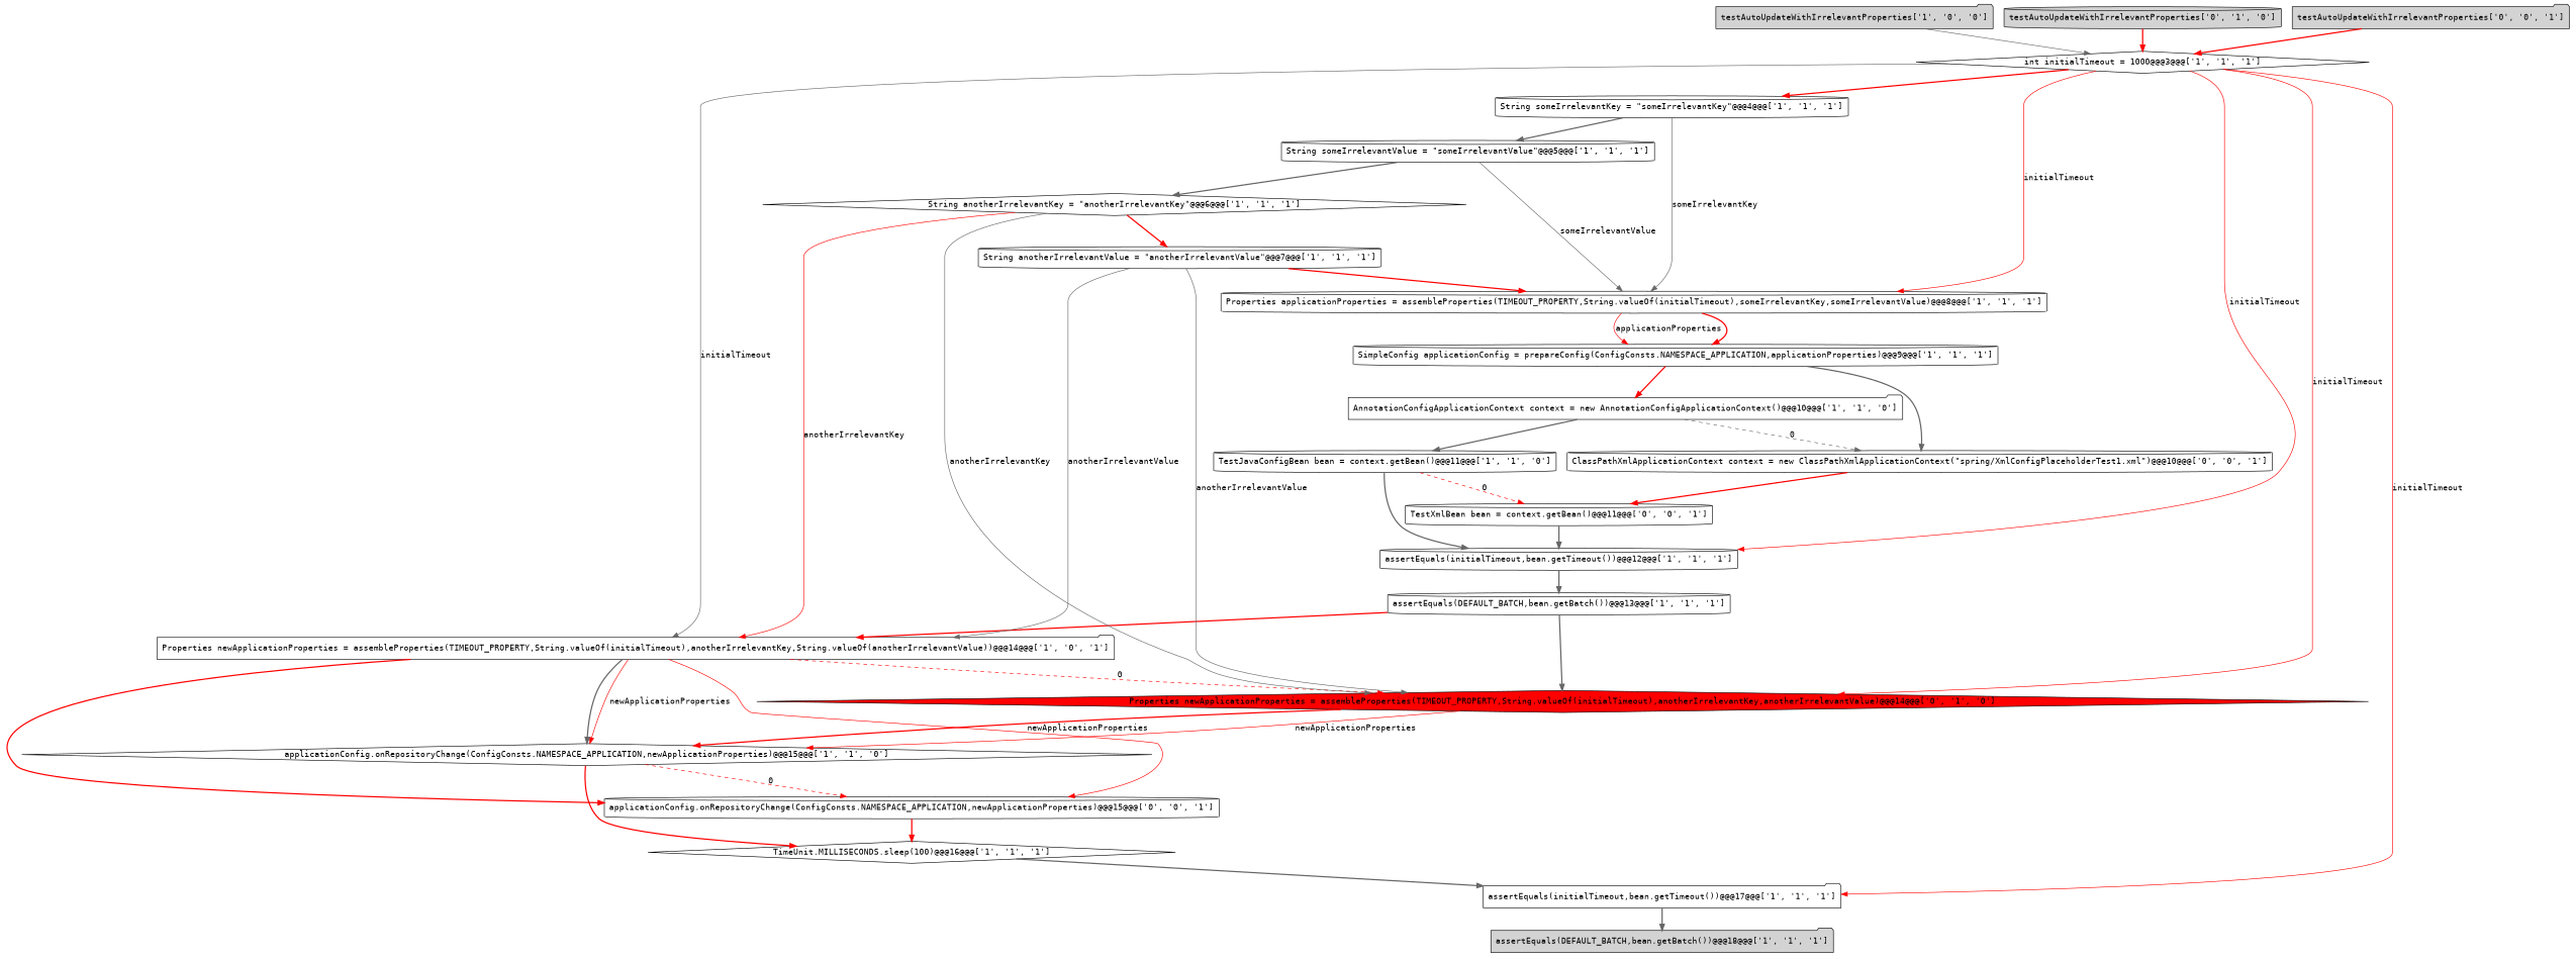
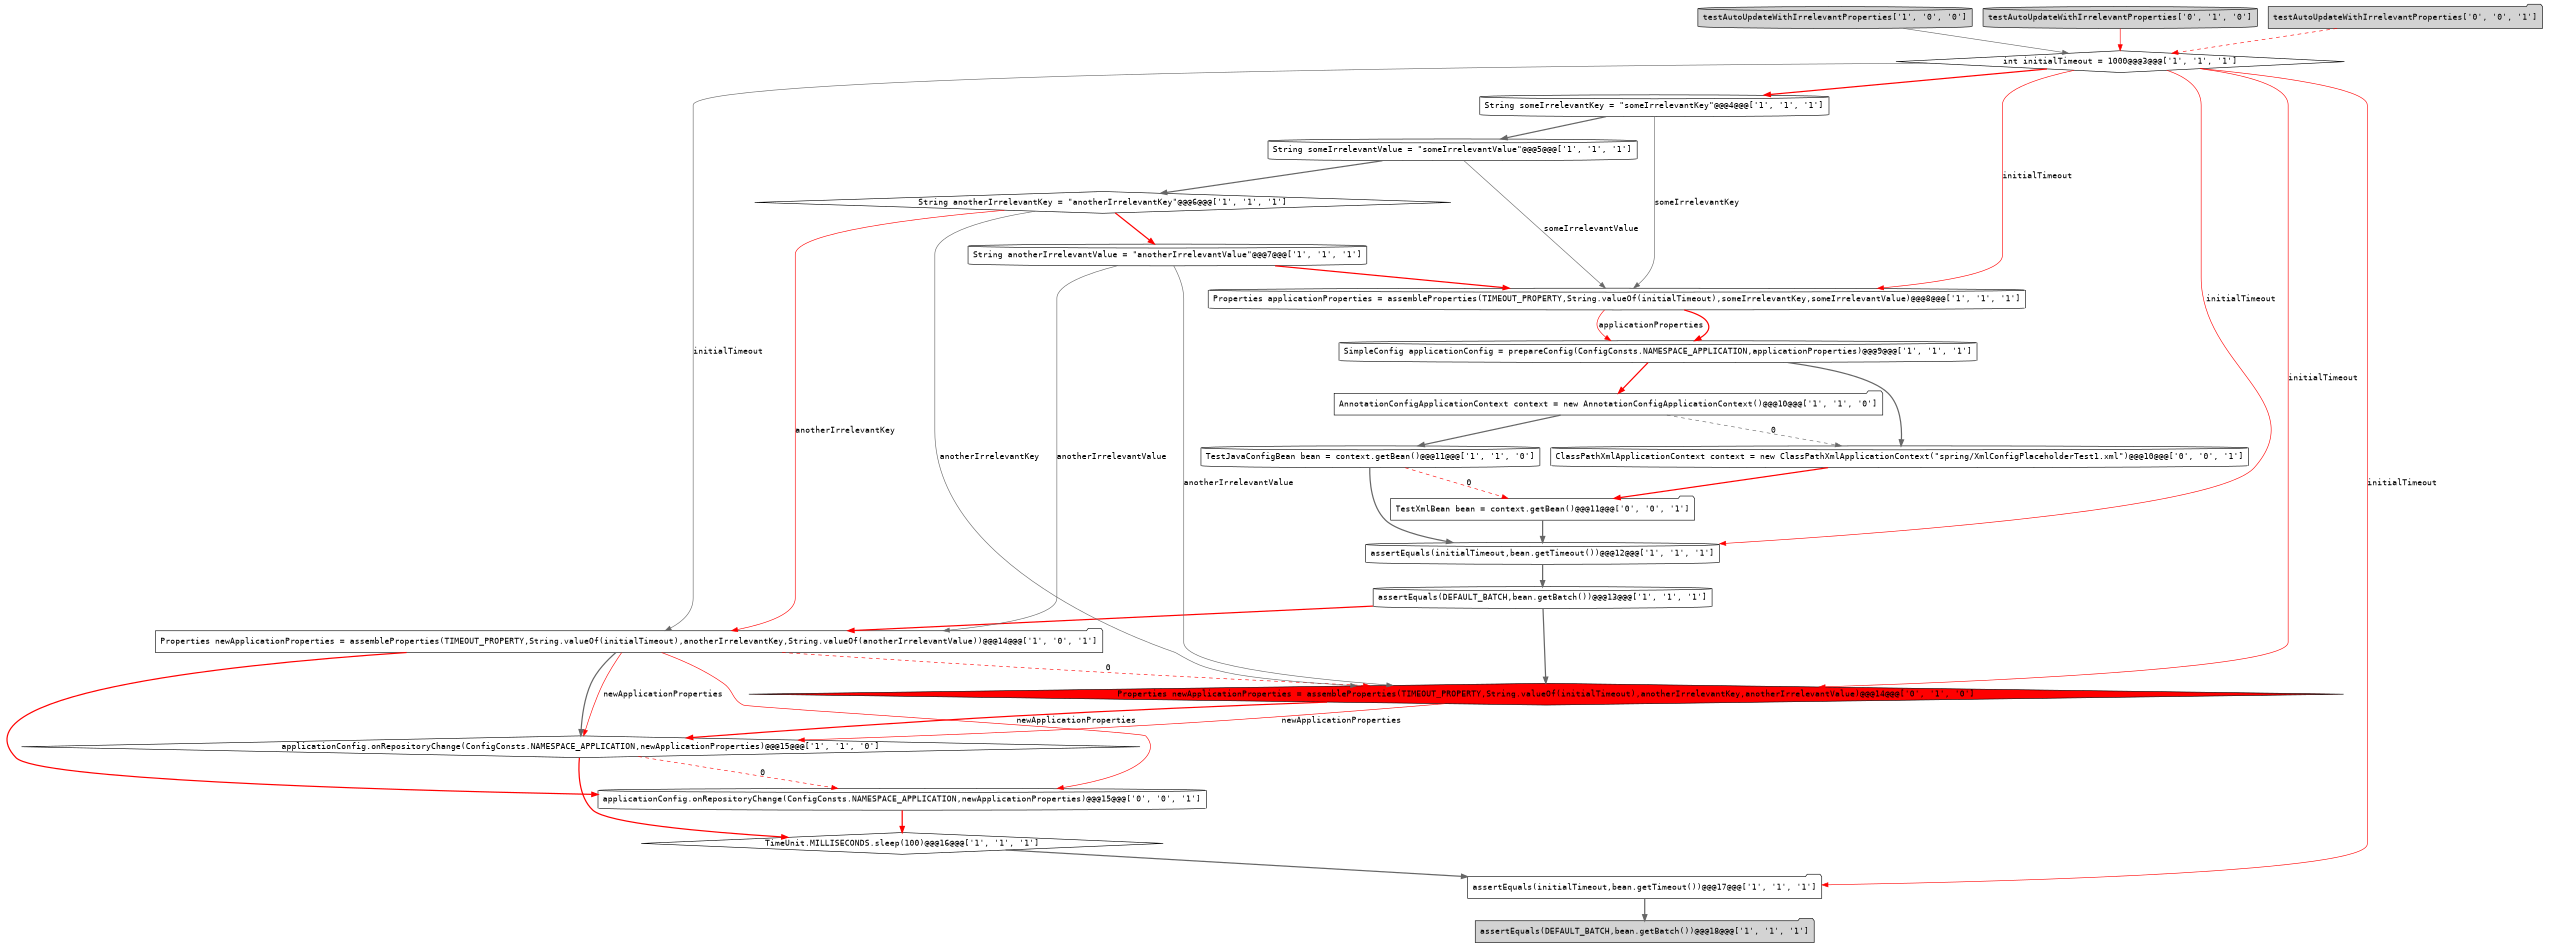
  digraph {
    fontname="DejaVu Sans Mono"
    node [fillcolor=white fontname="DejaVu Sans Mono" shape=cylinder style=filled]
    edge [color=red fontname="DejaVu Sans Mono" style=bold]
    n1 [label="assertEquals(DEFAULT_BATCH,bean.getBatch())@@@13@@@['1', '1', '1']"]
    n2 [fillcolor=red label="Properties newApplicationProperties = assembleProperties(TIMEOUT_PROPERTY,String.valueOf(initialTimeout),anotherIrrelevantKey,anotherIrrelevantValue)@@@14@@@['0', '1', '0']" shape=diamond]
    n3 [label="Properties newApplicationProperties = assembleProperties(TIMEOUT_PROPERTY,String.valueOf(initialTimeout),anotherIrrelevantKey,String.valueOf(anotherIrrelevantValue))@@@14@@@['1', '0', '1']" shape=folder]
    n4 [label="applicationConfig.onRepositoryChange(ConfigConsts.NAMESPACE_APPLICATION,newApplicationProperties)@@@15@@@['1', '1', '0']" shape=diamond]
    n5 [label="applicationConfig.onRepositoryChange(ConfigConsts.NAMESPACE_APPLICATION,newApplicationProperties)@@@15@@@['0', '0', '1']"]
-   n6 [fillcolor=lightgray label="testAutoUpdateWithIrrelevantProperties['1', '0', '0']" shape=folder]
+   n6 [fillcolor=lightgray label="testAutoUpdateWithIrrelevantProperties['1', '0', '0']"]
    n7 [label="int initialTimeout = 1000@@@3@@@['1', '1', '1']" shape=diamond]
    n8 [label="assertEquals(initialTimeout,bean.getTimeout())@@@12@@@['1', '1', '1']"]
    n9 [label="String someIrrelevantKey = \"someIrrelevantKey\"@@@4@@@['1', '1', '1']"]
    n10 [label="Properties applicationProperties = assembleProperties(TIMEOUT_PROPERTY,String.valueOf(initialTimeout),someIrrelevantKey,someIrrelevantValue)@@@8@@@['1', '1', '1']"]
    n11 [label="assertEquals(initialTimeout,bean.getTimeout())@@@17@@@['1', '1', '1']" shape=folder]
    n12 [label="TimeUnit.MILLISECONDS.sleep(100)@@@16@@@['1', '1', '1']" shape=diamond]
    n13 [label="String anotherIrrelevantKey = \"anotherIrrelevantKey\"@@@6@@@['1', '1', '1']" shape=diamond]
    n14 [label="String anotherIrrelevantValue = \"anotherIrrelevantValue\"@@@7@@@['1', '1', '1']"]
    n15 [fillcolor=lightgray label="testAutoUpdateWithIrrelevantProperties['0', '1', '0']"]
    n16 [label="SimpleConfig applicationConfig = prepareConfig(ConfigConsts.NAMESPACE_APPLICATION,applicationProperties)@@@9@@@['1', '1', '1']"]
    n17 [label="AnnotationConfigApplicationContext context = new AnnotationConfigApplicationContext()@@@10@@@['1', '1', '0']" shape=folder]
    n18 [label="ClassPathXmlApplicationContext context = new ClassPathXmlApplicationContext(\"spring/XmlConfigPlaceholderTest1.xml\")@@@10@@@['0', '0', '1']"]
    n19 [label="TestJavaConfigBean bean = context.getBean()@@@11@@@['1', '1', '0']"]
-   n20 [label="TestXmlBean bean = context.getBean()@@@11@@@['0', '0', '1']"]
+   n20 [label="TestXmlBean bean = context.getBean()@@@11@@@['0', '0', '1']" shape=folder]
    n21 [label="String someIrrelevantValue = \"someIrrelevantValue\"@@@5@@@['1', '1', '1']"]
    n22 [fillcolor=lightgray label="assertEquals(DEFAULT_BATCH,bean.getBatch())@@@18@@@['1', '1', '1']" shape=folder]
    n23 [fillcolor=lightgray label="testAutoUpdateWithIrrelevantProperties['0', '0', '1']" shape=folder]
    n1 -> n2 [color=gray40]
    n1 -> n3
    n2 -> n4
    n2 -> n4 [label=newApplicationProperties style=solid]
    n3 -> n2 [label=0 style=dashed]
    n3 -> n4 [label=newApplicationProperties style=solid]
    n3 -> n4 [color=gray40]
    n3 -> n5 [label=newApplicationProperties style=solid]
    n3 -> n5
    n4 -> n5 [label=0 style=dashed]
    n4 -> n12
    n5 -> n12
    n6 -> n7 [color=gray40 style=solid]
    n7 -> n2 [label=initialTimeout style=solid]
    n7 -> n3 [color=gray40 label=initialTimeout style=solid]
    n7 -> n8 [label=initialTimeout style=solid]
    n7 -> n9
    n7 -> n10 [label=initialTimeout style=solid]
    n7 -> n11 [label=initialTimeout style=solid]
    n8 -> n1 [color=gray40]
    n9 -> n10 [color=gray40 label=someIrrelevantKey style=solid]
    n9 -> n21 [color=gray40]
    n10 -> n16
    n10 -> n16 [label=applicationProperties style=solid]
    n11 -> n22 [color=gray40]
    n12 -> n11 [color=gray40]
    n13 -> n2 [color=gray40 label=anotherIrrelevantKey style=solid]
    n13 -> n3 [label=anotherIrrelevantKey style=solid]
    n13 -> n14
    n14 -> n2 [color=gray40 label=anotherIrrelevantValue style=solid]
    n14 -> n3 [color=gray40 label=anotherIrrelevantValue style=solid]
    n14 -> n10
-   n15 -> n7
+   n15 -> n7 [style=solid]
    n16 -> n17
    n16 -> n18 [color=gray40]
    n17 -> n18 [color=gray40 label=0 style=dashed]
    n17 -> n19 [color=gray40]
    n18 -> n20
    n19 -> n8 [color=gray40]
    n19 -> n20 [label=0 style=dashed]
    n20 -> n8 [color=gray40]
    n21 -> n10 [color=gray40 label=someIrrelevantValue style=solid]
    n21 -> n13 [color=gray40]
-   n23 -> n7
+   n23 -> n7 [style=dashed]
  }
